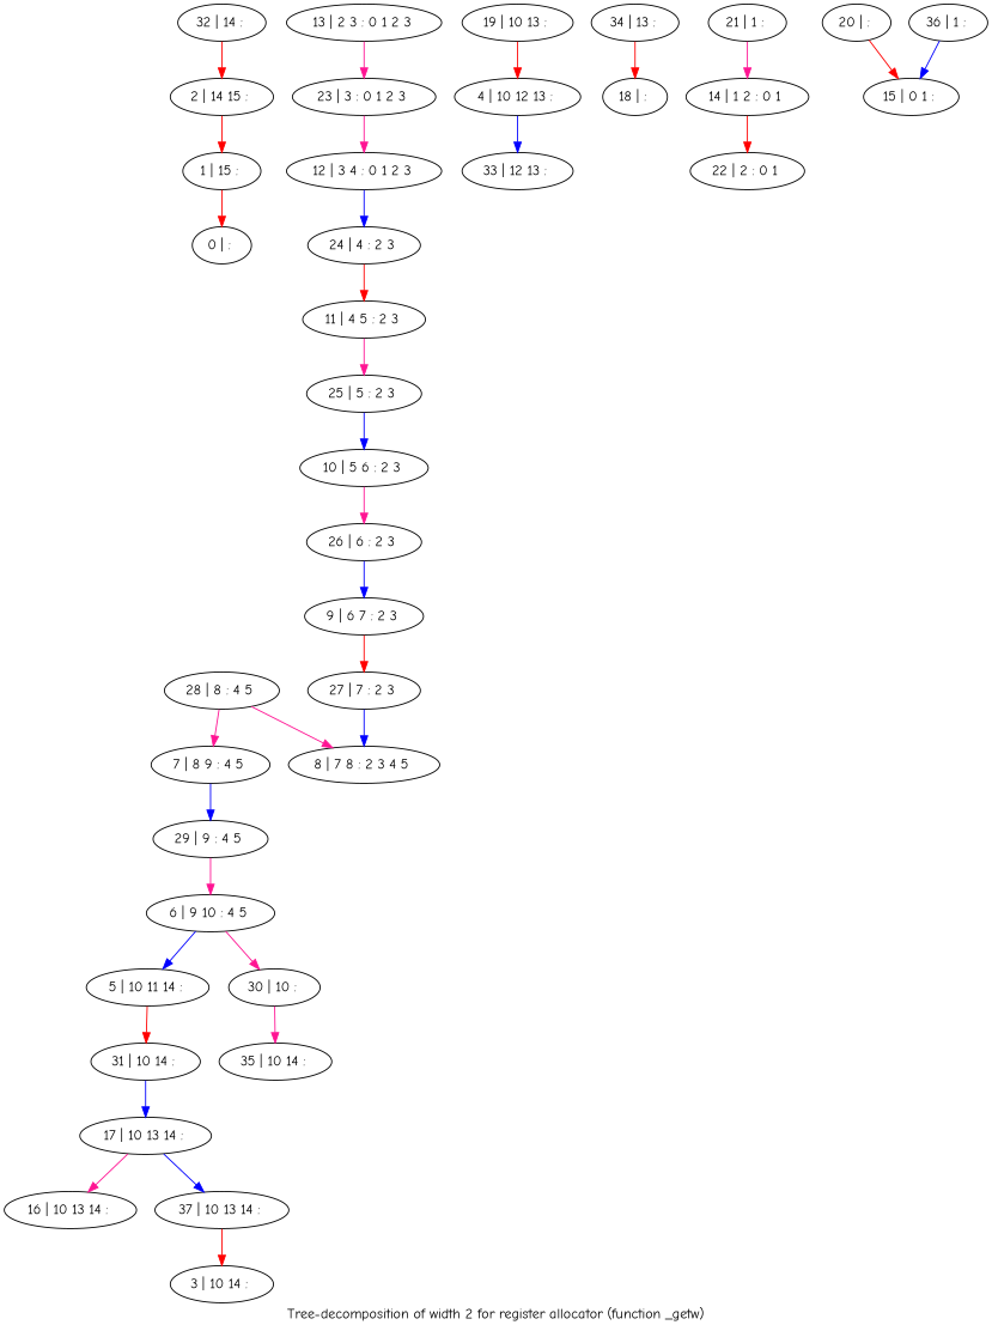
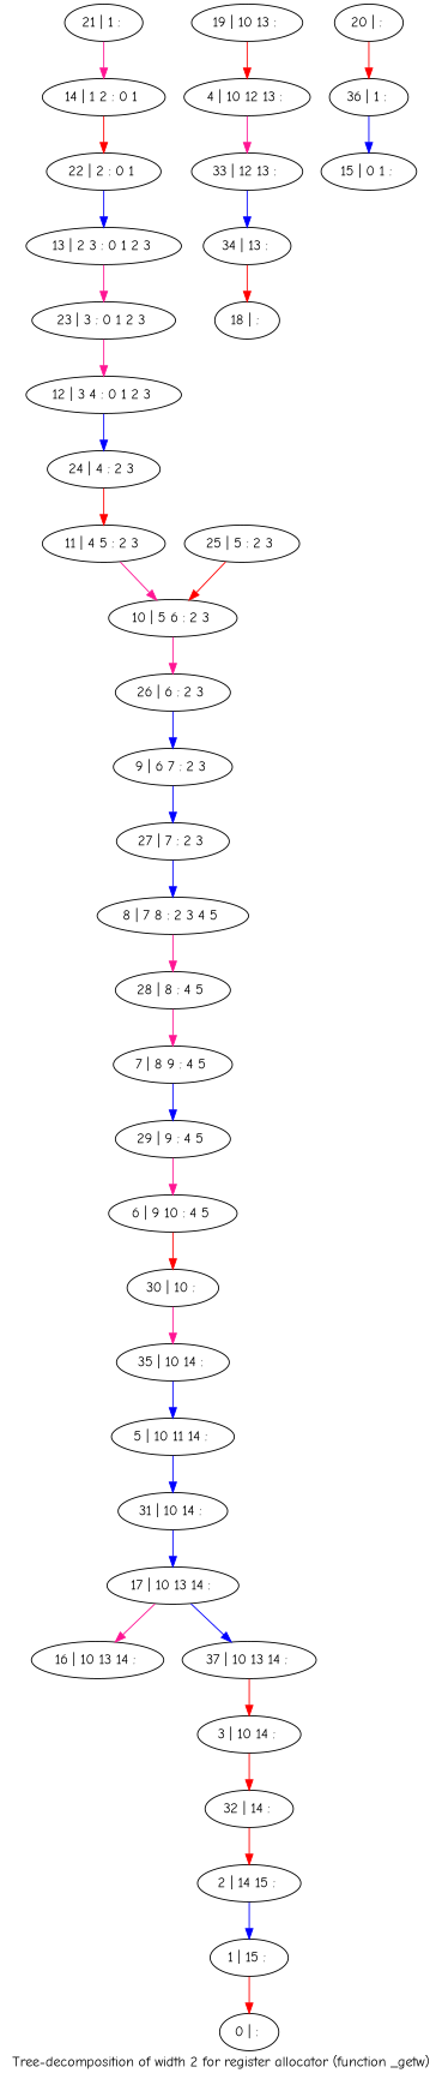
  digraph {
    fontname="Comic Neue"
    label="Tree-decomposition of width 2 for register allocator (function _getw)"
    node [fontname="Comic Neue"]
    edge [color=blue fontname="Comic Neue"]
    n1 [label="0 | : "]
    n2 [label="1 | 15 : "]
    n3 [label="2 | 14 15 : "]
    n4 [label="3 | 10 14 : "]
    n5 [label="32 | 14 : "]
    n6 [label="4 | 10 12 13 : "]
    n7 [label="33 | 12 13 : "]
    n8 [label="34 | 13 : "]
    n9 [label="5 | 10 11 14 : "]
    n10 [label="31 | 10 14 : "]
    n11 [label="17 | 10 13 14 : "]
    n12 [label="6 | 9 10 : 4 5 "]
    n13 [label="30 | 10 : "]
    n14 [label="35 | 10 14 : "]
    n15 [label="7 | 8 9 : 4 5 "]
    n16 [label="29 | 9 : 4 5 "]
    n17 [label="8 | 7 8 : 2 3 4 5 "]
    n18 [label="28 | 8 : 4 5 "]
    n19 [label="9 | 6 7 : 2 3 "]
    n20 [label="27 | 7 : 2 3 "]
    n21 [label="10 | 5 6 : 2 3 "]
    n22 [label="26 | 6 : 2 3 "]
    n23 [label="11 | 4 5 : 2 3 "]
    n24 [label="25 | 5 : 2 3 "]
    n25 [label="12 | 3 4 : 0 1 2 3 "]
    n26 [label="24 | 4 : 2 3 "]
    n27 [label="13 | 2 3 : 0 1 2 3 "]
    n28 [label="23 | 3 : 0 1 2 3 "]
    n29 [label="14 | 1 2 : 0 1 "]
    n30 [label="22 | 2 : 0 1 "]
    n31 [label="15 | 0 1 : "]
    n32 [label="21 | 1 : "]
    n33 [label="16 | 10 13 14 : "]
    n34 [label="19 | 10 13 : "]
    n35 [label="37 | 10 13 14 : "]
    n36 [label="18 | : "]
    n37 [label="20 | : "]
    n38 [label="36 | 1 : "]
    n2 -> n1 [color=red]
-   n3 -> n2 [color=red]
+   n3 -> n2
+   n4 -> n5 [color=red]
    n5 -> n3 [color=red]
-   n6 -> n7
+   n6 -> n7 [color=deeppink]
+   n7 -> n8
    n8 -> n36 [color=red]
-   n9 -> n10 [color=red]
+   n9 -> n10
    n10 -> n11
    n11 -> n33 [color=deeppink]
    n11 -> n35
-   n12 -> n13 [color=deeppink]
+   n12 -> n13 [color=red]
    n13 -> n14 [color=deeppink]
-   n12 -> n9
+   n14 -> n9
    n15 -> n16
    n16 -> n12 [color=deeppink]
-   n18 -> n17 [color=deeppink]
+   n17 -> n18 [color=deeppink]
    n18 -> n15 [color=deeppink]
-   n19 -> n20 [color=red]
+   n19 -> n20
    n20 -> n17
    n21 -> n22 [color=deeppink]
    n22 -> n19
-   n23 -> n24 [color=deeppink]
-   n24 -> n21
+   n23 -> n21 [color=deeppink]
+   n24 -> n21 [color=red]
    n25 -> n26
    n26 -> n23 [color=red]
    n27 -> n28 [color=deeppink]
    n28 -> n25 [color=deeppink]
    n29 -> n30 [color=red]
+   n30 -> n27
    n32 -> n29 [color=deeppink]
    n34 -> n6 [color=red]
    n35 -> n4 [color=red]
-   n37 -> n31 [color=red]
+   n37 -> n38 [color=red]
    n38 -> n31
  }
